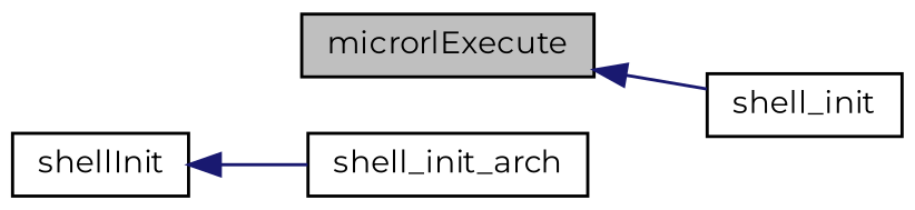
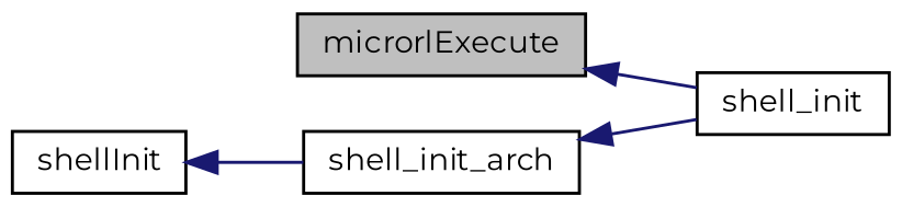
  digraph {
    fontname=Montserrat
    rankdir=LR
    node [color=black fillcolor=white fontname=Montserrat fontsize=10 shape=record style=filled]
    edge [color=midnightblue dir=back fontname=Montserrat fontsize=10 labelfontname=FreeSans labelfontsize=10 style=solid]
    n1 [fillcolor=grey75 fontcolor=black height=0.2 label=microrlExecute width=0.4]
    n2 [height=0.2 label=shell_init width=0.4]
    n3 [height=0.2 label=shellInit width=0.4]
    n4 [height=0.2 label=shell_init_arch width=0.4]
    n1 -> n2
    n3 -> n4
+   n4 -> n2
  }
